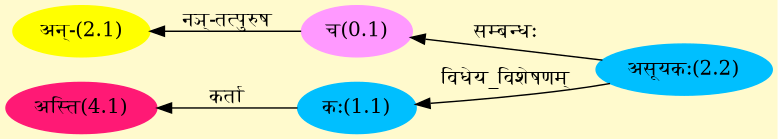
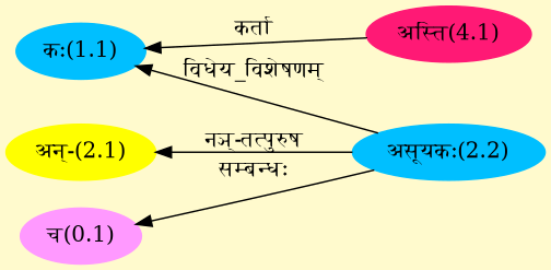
  digraph {
    bgcolor=lemonchiffon1
    compound=true
    rankdir=LR
    node [color="#00BFFF" style=filled]
    edge [dir=back]
    n1 [label="कः(1.1)"]
    n2 [color="#FF1975" label="अस्ति(4.1)"]
    n3 [label="असूयकः(2.2)"]
    n4 [color="#FFFF00" label="अन्-(2.1)"]
    n5 [color="#FF99FF" label="च(0.1)"]
-   n2 -> n1 [label="कर्ता"]
+   n1 -> n2 [label="कर्ता"]
    n1 -> n3 [label="विधेय_विशेषणम्"]
-   n4 -> n5 [label="नञ्-तत्पुरुष"]
+   n4 -> n3 [label="नञ्-तत्पुरुष"]
    n5 -> n3 [label="सम्बन्धः"]
  }
